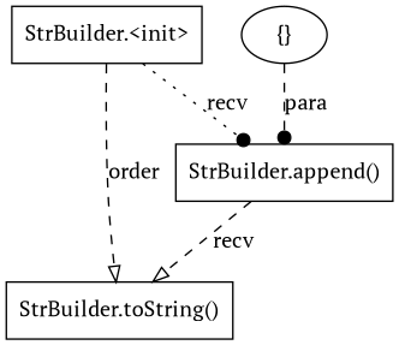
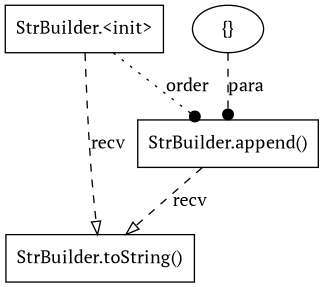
  digraph {
    fontname="PT Serif"
    node [fontname="PT Serif" shape=box]
    edge [arrowhead=onormal fontname="PT Serif" style=dashed]
    n1 [label="StrBuilder.append()"]
    n2 [label="StrBuilder.toString()"]
    n3 [label="{}" shape=ellipse]
    n4 [label="StrBuilder.<init>"]
    n1 -> n2 [label=recv]
    n3 -> n1 [arrowhead=dot label=para]
-   n4 -> n1 [arrowhead=dot label=recv style=dotted]
-   n4 -> n2 [label=order]
+   n4 -> n1 [arrowhead=dot label=order style=dotted]
+   n4 -> n2 [label=recv]
  }
